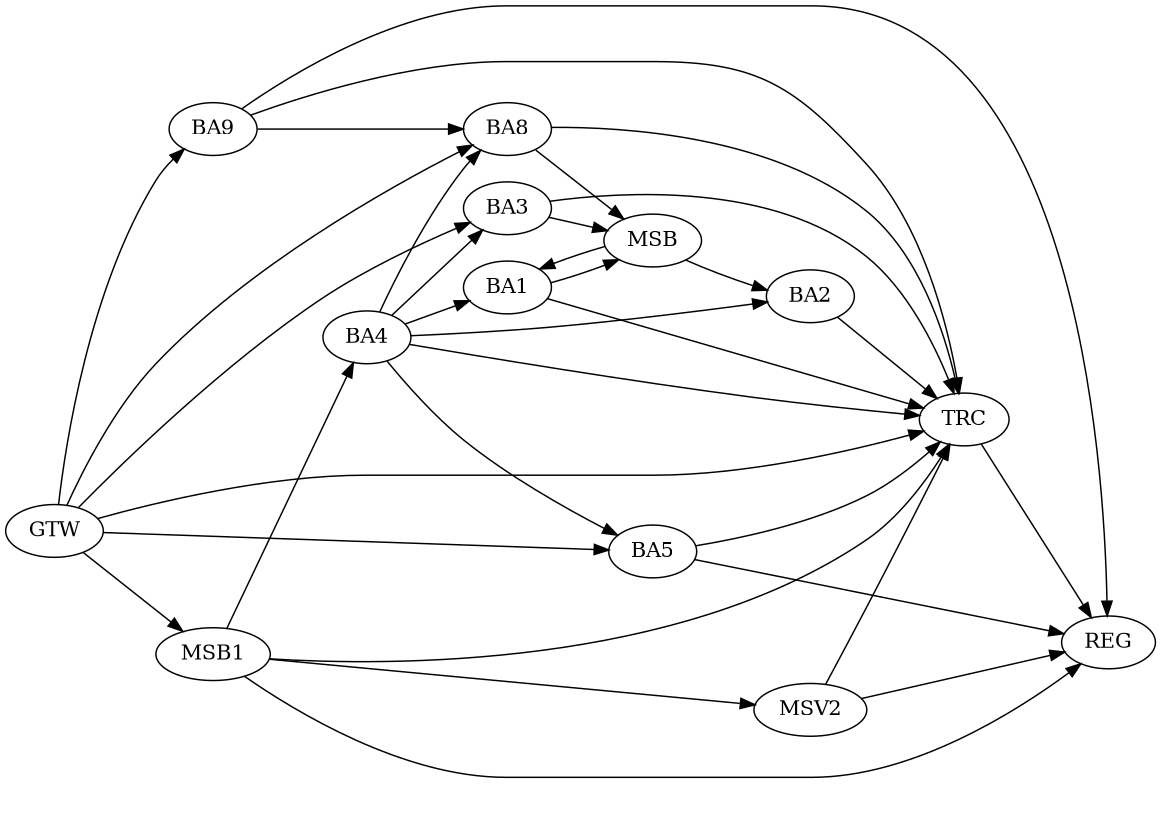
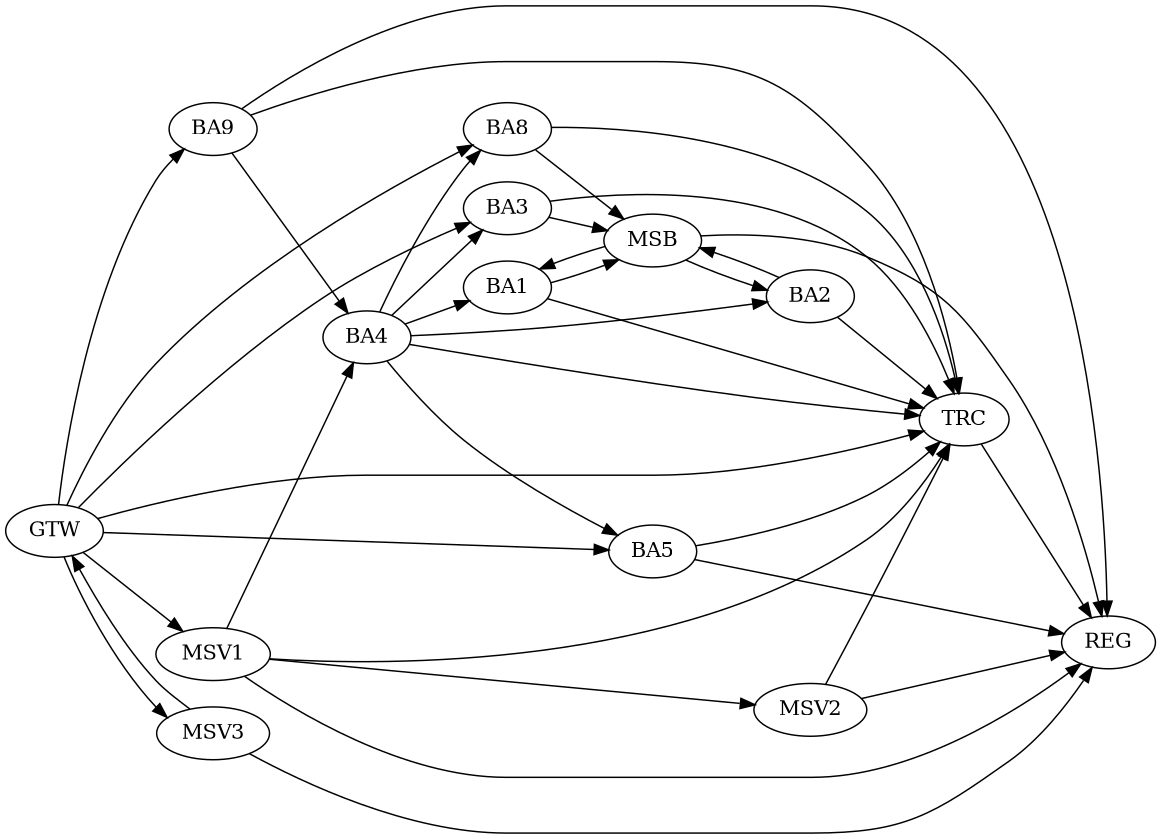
  strict digraph {
    rankdir=LR
    n1 [label=BA1]
    n2 [label=MSB]
    n3 [label=TRC]
    n4 [label=BA2]
    n5 [label=REG]
    n6 [label=BA3]
    n7 [label=BA4]
    n8 [label=BA5]
    n9 [label=BA8]
    n10 [label=BA9]
    n11 [label=GTW]
-   n12 [label=MSB1]
+   n12 [label=MSV1]
+   n13 [label=MSV3]
    n14 [label=MSV2]
    n1 -> n2
    n1 -> n3
    n2 -> n1
    n2 -> n4
+   n2 -> n5
    n3 -> n5
+   n4 -> n2
    n4 -> n3
    n6 -> n2
    n6 -> n3
    n7 -> n1
    n7 -> n3
    n7 -> n4
    n7 -> n6
    n7 -> n8
    n7 -> n9
    n8 -> n3
    n8 -> n5
    n9 -> n2
    n9 -> n3
    n10 -> n3
    n10 -> n5
-   n10 -> n9
+   n10 -> n7
    n11 -> n3
    n11 -> n6
    n11 -> n8
    n11 -> n9
    n11 -> n10
    n11 -> n12
+   n11 -> n13
    n12 -> n3
    n12 -> n5
    n12 -> n7
    n12 -> n14
+   n13 -> n5
+   n13 -> n11
    n14 -> n3
    n14 -> n5
  }
